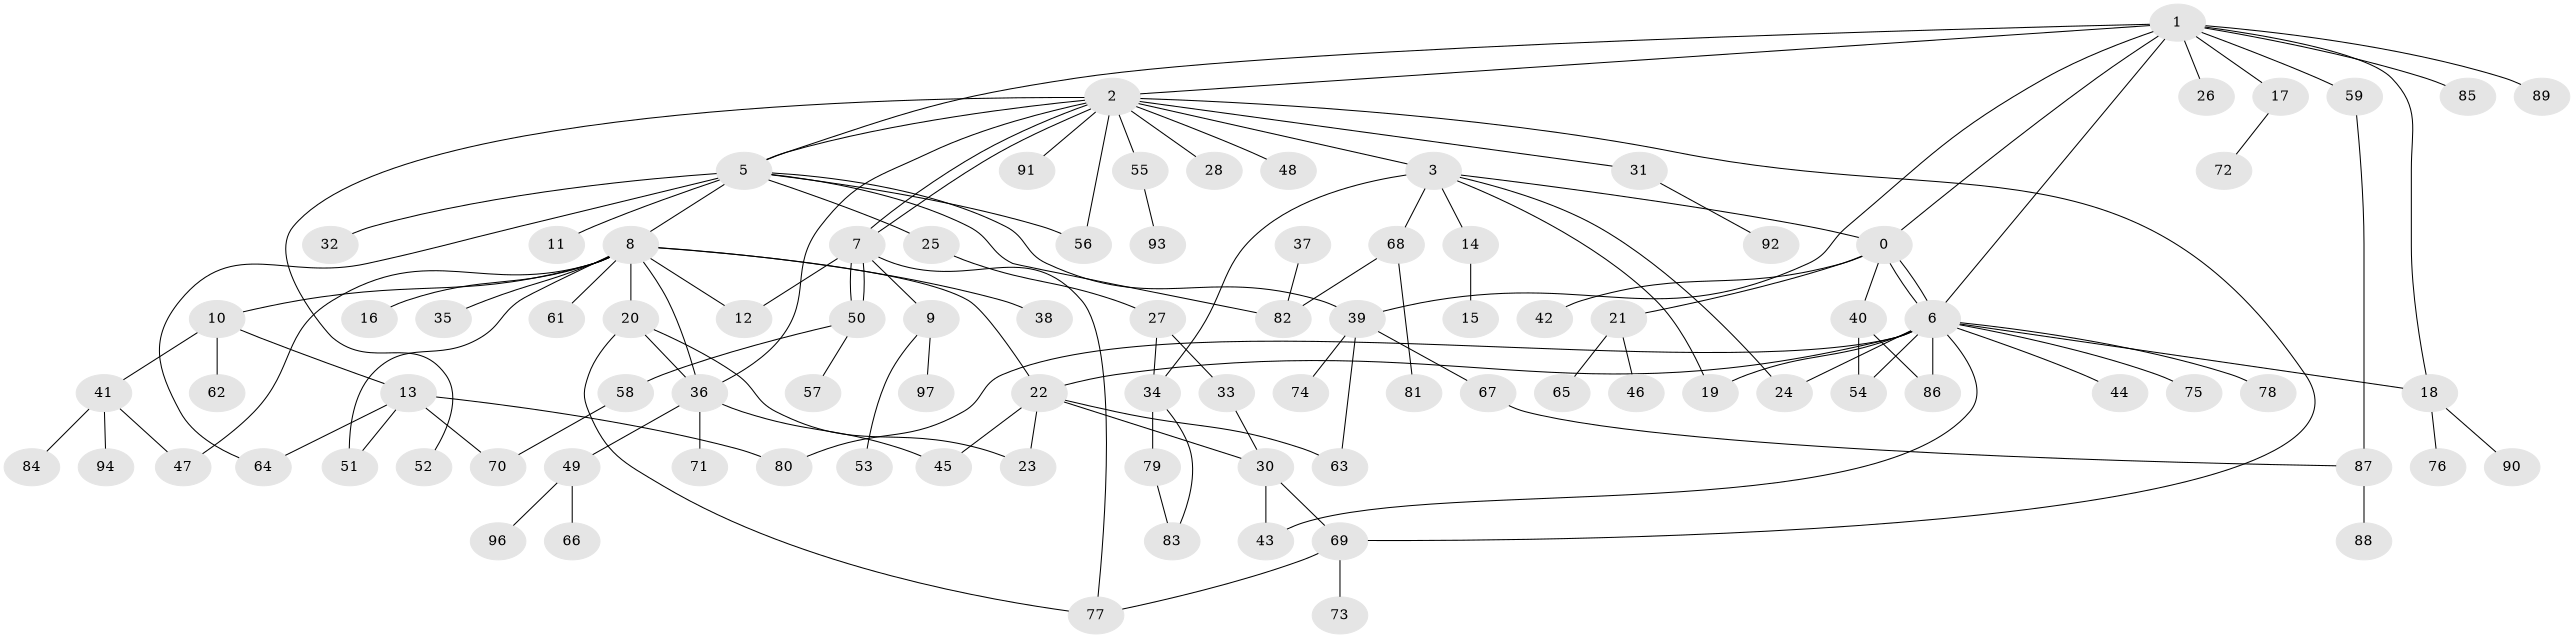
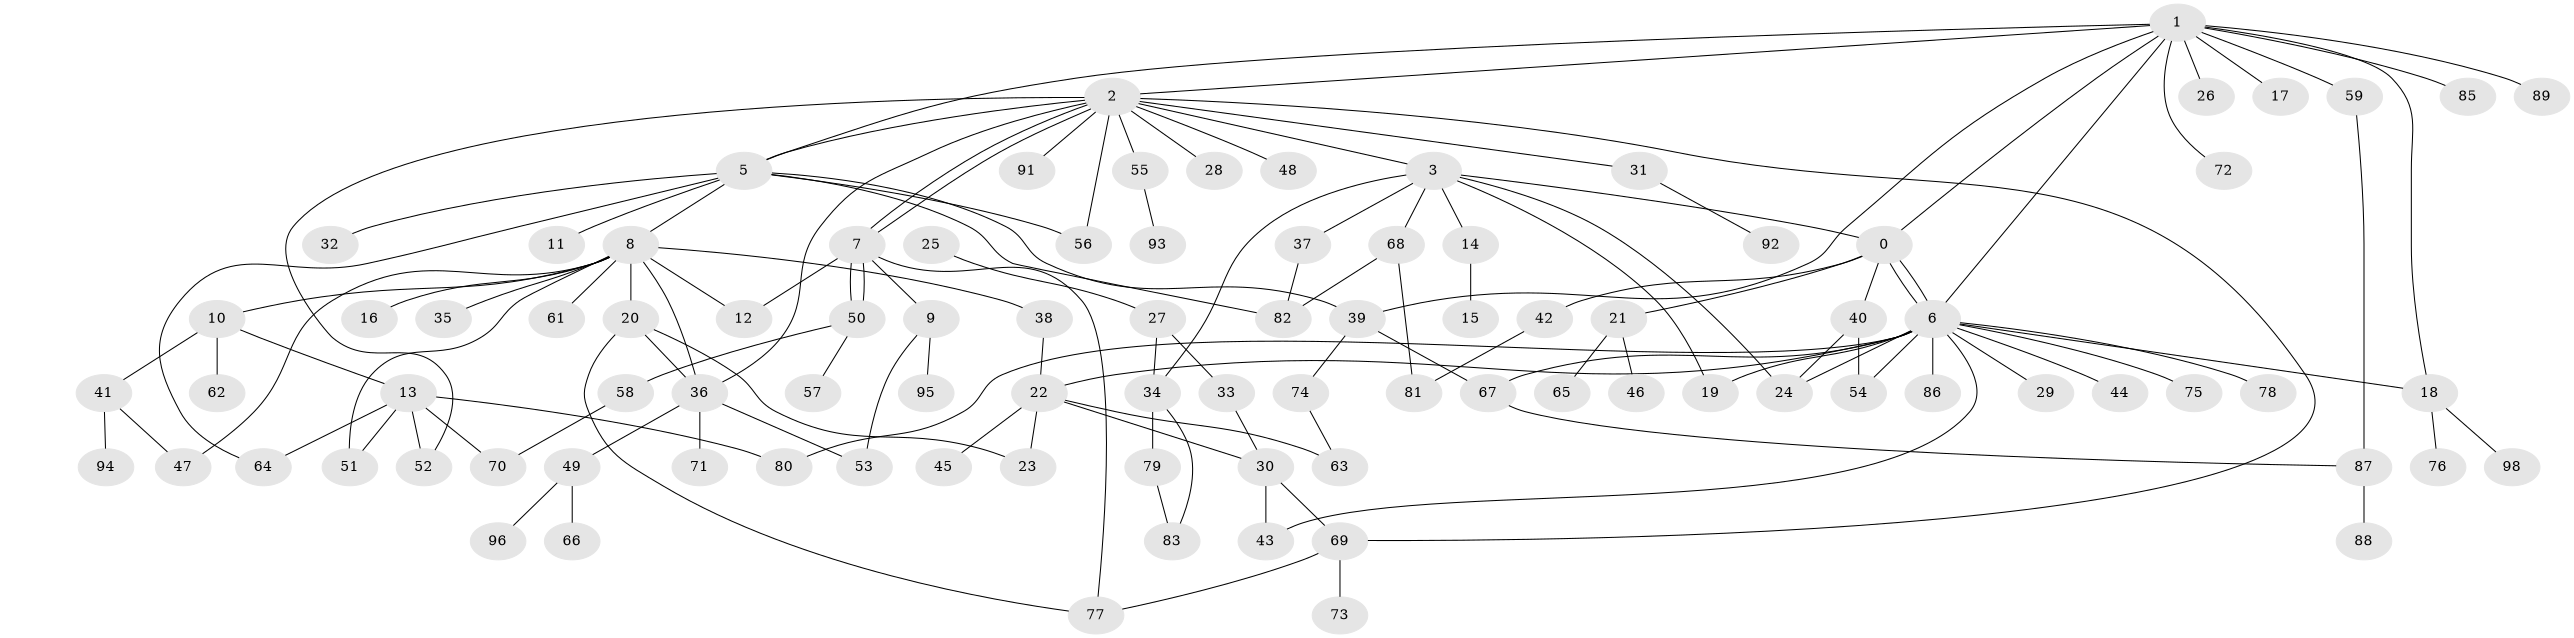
  graph {
    node [color=gray90 style=filled]
    1
    2
    n3 [label=0]
    5
    6
    17
    18
    26
    39
    59
    72
    85
    89
    3
    7
    28
    31
    36
    48
    52
    55
    56
    69
    91
    21
    40
    42
    8
    11
    25
    32
    64
    82
    19
    24
    22
+   29
    43
    44
    54
    67
    75
    78
    80
    86
    76
-   90
+   90 [label=98]
    63
    74
    87
    14
    34
    37
    68
    9
    12
    50
    77
    92
    49
    45
    71
    93
    73
    15
    79
    83
    66
    96
    81
    46
    65
    10
    16
    20
    35
    38
    47
    51
    61
    27
    23
    30
    53
-   95 [label=97]
+   95
    57
    58
    13
    41
    62
    70
-   84
    94
    33
    88
    1 -- 2
    1 -- n3
    1 -- 5
    1 -- 6
    1 -- 17
    1 -- 18
    1 -- 26
    1 -- 39
    1 -- 59
-   17 -- 72
+   1 -- 72
    1 -- 85
    1 -- 89
    2 -- 5
    2 -- 3
    2 -- 7
    2 -- 7
    2 -- 28
    2 -- 31
    2 -- 36
    2 -- 48
    2 -- 52
    2 -- 55
    2 -- 56
    2 -- 69
    2 -- 91
    n3 -- 6
    n3 -- 6
    n3 -- 21
    n3 -- 40
    n3 -- 42
    5 -- 39
    5 -- 56
    5 -- 8
    5 -- 11
-   5 -- 25
    5 -- 32
    5 -- 64
    5 -- 82
    6 -- 18
    6 -- 19
    6 -- 24
    6 -- 22
+   6 -- 29
    6 -- 43
    6 -- 44
    6 -- 54
+   6 -- 67
    6 -- 75
    6 -- 78
    6 -- 80
    6 -- 86
    18 -- 76
    18 -- 90
    39 -- 67
-   39 -- 63
+   74 -- 63
    39 -- 74
    59 -- 87
    3 -- n3
    3 -- 19
    3 -- 24
    3 -- 14
    3 -- 34
+   3 -- 37
    3 -- 68
    7 -- 9
    7 -- 12
    7 -- 50
    7 -- 50
    7 -- 77
    31 -- 92
    36 -- 49
-   36 -- 45
+   36 -- 53
    36 -- 71
    55 -- 93
    69 -- 77
    69 -- 73
    21 -- 46
    21 -- 65
    40 -- 54
-   40 -- 86
+   40 -- 24
+   42 -- 81
    8 -- 36
-   8 -- 22
+   38 -- 22
    8 -- 12
    8 -- 10
    8 -- 16
    8 -- 20
    8 -- 35
    8 -- 38
    8 -- 47
    8 -- 51
    8 -- 61
    25 -- 27
    22 -- 63
    22 -- 45
    22 -- 23
    22 -- 30
    67 -- 87
    87 -- 88
    14 -- 15
    34 -- 79
    34 -- 83
    37 -- 82
    68 -- 82
    68 -- 81
    9 -- 53
    9 -- 95
    50 -- 57
    50 -- 58
    49 -- 66
    49 -- 96
    79 -- 83
    10 -- 13
    10 -- 41
    10 -- 62
    20 -- 36
    20 -- 77
    20 -- 23
    27 -- 34
    27 -- 33
    30 -- 69
    30 -- 43
    58 -- 70
+   13 -- 52
    13 -- 64
    13 -- 80
    13 -- 51
    13 -- 70
    41 -- 47
-   41 -- 84
    41 -- 94
    33 -- 30
  }
